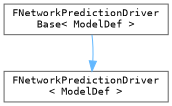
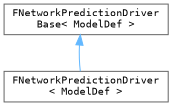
  digraph {
    rankdir=TB
    fontname="DejaVu Sans Mono"
    node [color=grey40 fillcolor=white fontname="DejaVu Sans Mono" fontsize=10 shape=box style=filled]
    n1 [height=0.2 label="FNetworkPredictionDriver\lBase\< ModelDef \>" width=0.4]
    n2 [height=0.2 label="FNetworkPredictionDriver\l\< ModelDef \>" width=0.4]
-   n2 -> n1 [color=steelblue1 dir=back fontname="DejaVu Sans Mono" fontsize=10 labelfontname=Helvetica labelfontsize=10 style=solid]
+   n1 -> n2 [color=steelblue1 dir=back fontname="DejaVu Sans Mono" fontsize=10 labelfontname=Helvetica labelfontsize=10 style=solid]
  }
